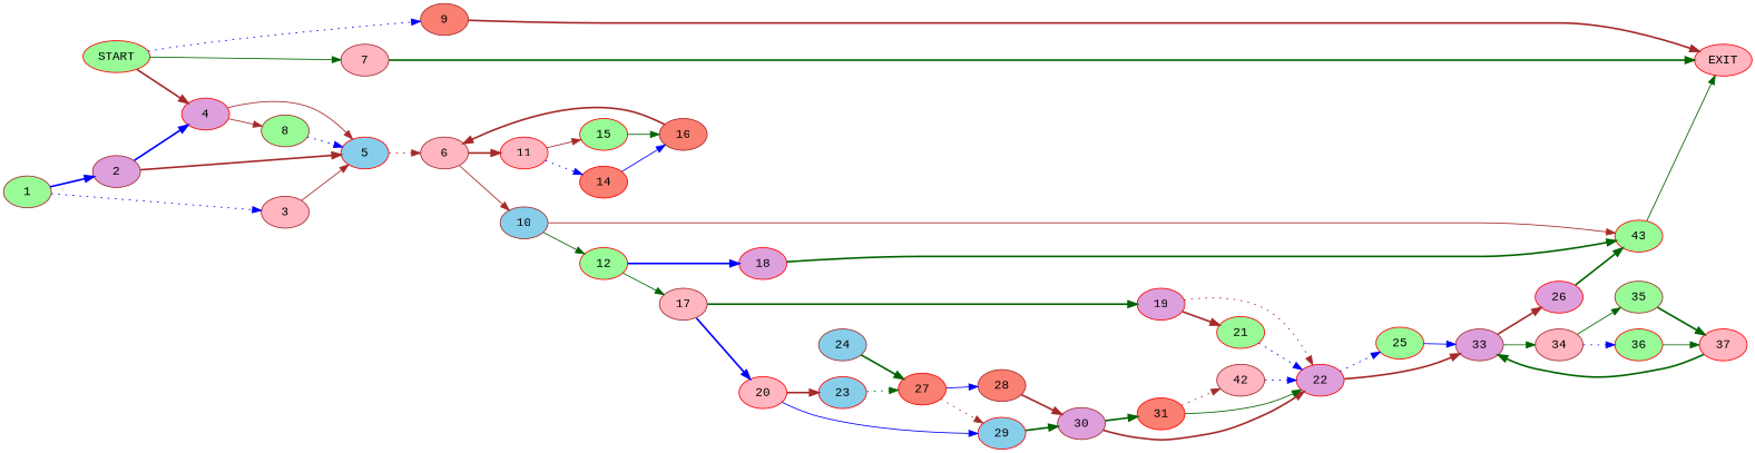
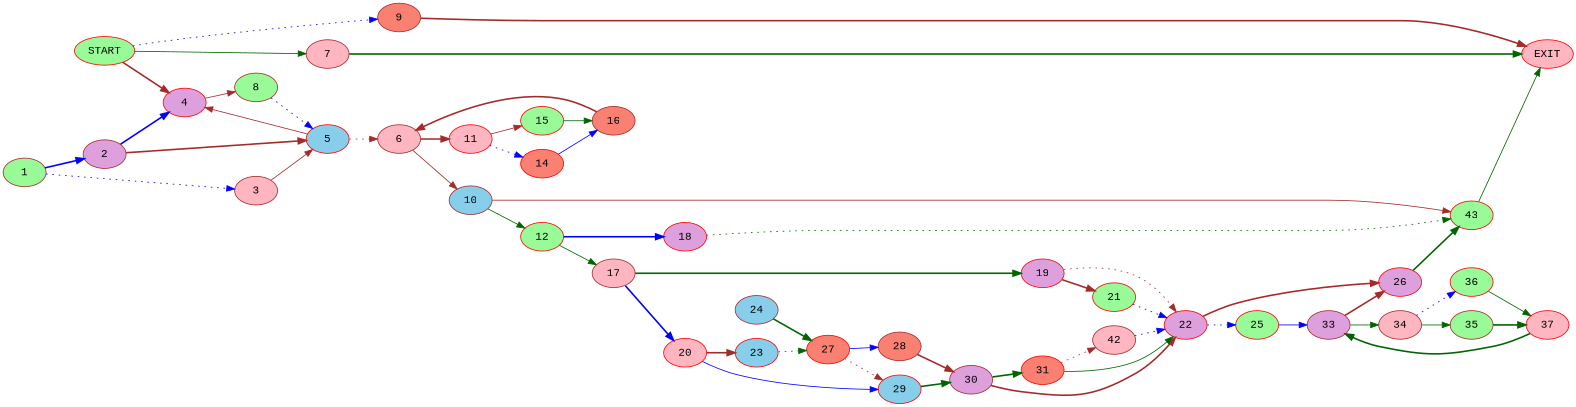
  digraph {
    fontname="Liberation Mono"
    rankdir=LR
    node [color=red fillcolor=palegreen fontname="Liberation Mono" style=filled]
    edge [color=brown fontname="Liberation Mono" style=bold]
    n1 [label=START]
    7 [color=brown fillcolor=lightpink]
    9 [color=brown fillcolor=salmon]
    4 [fillcolor=plum]
    1 [color=brown]
    2 [color=brown fillcolor=plum]
    3 [color=brown fillcolor=lightpink]
    n8 [fillcolor=lightpink label=EXIT]
    5 [fillcolor=skyblue]
    8 [color=brown]
    6 [color=brown fillcolor=lightpink]
    10 [color=brown fillcolor=skyblue]
    11 [fillcolor=lightpink]
    12
    n15 [label=43]
    14 [fillcolor=salmon]
    15
    17 [color=brown fillcolor=lightpink]
    18 [fillcolor=plum]
    16 [color=brown fillcolor=salmon]
    19 [fillcolor=plum]
    20 [fillcolor=lightpink]
    21
    22 [fillcolor=plum]
    23 [fillcolor=skyblue]
    29 [fillcolor=skyblue]
    25
    26 [fillcolor=plum]
    27 [fillcolor=salmon]
    24 [color=brown fillcolor=skyblue]
    33 [color=brown fillcolor=plum]
    28 [color=brown fillcolor=salmon]
    34 [color=brown fillcolor=lightpink]
    30 [color=brown fillcolor=plum]
    31 [fillcolor=salmon]
    n36 [color=brown fillcolor=lightpink label=42]
    35 [color=brown]
    36
    37 [fillcolor=lightpink]
    n1 -> 7 [color=darkgreen style=solid]
    n1 -> 9 [color=blue style=dotted]
    n1 -> 4
    7 -> n8 [color=darkgreen]
    9 -> n8
-   4 -> 5 [style=solid]
+   5 -> 4 [style=solid]
    4 -> 8 [style=solid]
    1 -> 2 [color=blue]
    1 -> 3 [color=blue style=dotted]
    2 -> 4 [color=blue]
    2 -> 5
    3 -> 5 [style=solid]
    5 -> 6 [style=dotted]
    8 -> 5 [color=blue style=dotted]
    6 -> 10 [style=solid]
    6 -> 11
    10 -> 12 [color=darkgreen style=solid]
    10 -> n15 [style=solid]
    11 -> 14 [color=blue style=dotted]
    11 -> 15 [style=solid]
    12 -> 17 [color=darkgreen style=solid]
    12 -> 18 [color=blue]
    n15 -> n8 [color=darkgreen style=solid]
    14 -> 16 [color=blue style=solid]
    15 -> 16 [color=darkgreen style=solid]
    17 -> 19 [color=darkgreen]
    17 -> 20 [color=blue]
-   18 -> n15 [color=darkgreen]
+   18 -> n15 [color=darkgreen style=dotted]
    16 -> 6
    19 -> 21
    19 -> 22 [style=dotted]
    20 -> 23
    20 -> 29 [color=blue style=solid]
    21 -> 22 [color=blue style=dotted]
    22 -> 25 [color=blue style=dotted]
-   22 -> 33
+   22 -> 26
    23 -> 27 [color=darkgreen style=dotted]
    29 -> 30 [color=darkgreen]
    25 -> 33 [color=blue style=solid]
    26 -> n15 [color=darkgreen]
    27 -> 29 [style=dotted]
    27 -> 28 [color=blue style=solid]
    24 -> 27 [color=darkgreen]
    33 -> 26
    33 -> 34 [color=darkgreen style=solid]
    28 -> 30
    34 -> 35 [color=darkgreen style=solid]
    34 -> 36 [color=blue style=dotted]
    30 -> 22
    30 -> 31 [color=darkgreen]
    31 -> 22 [color=darkgreen style=solid]
    31 -> n36 [style=dotted]
    n36 -> 22 [color=blue style=dotted]
    35 -> 37 [color=darkgreen]
    36 -> 37 [color=darkgreen style=solid]
    37 -> 33 [color=darkgreen]
  }
